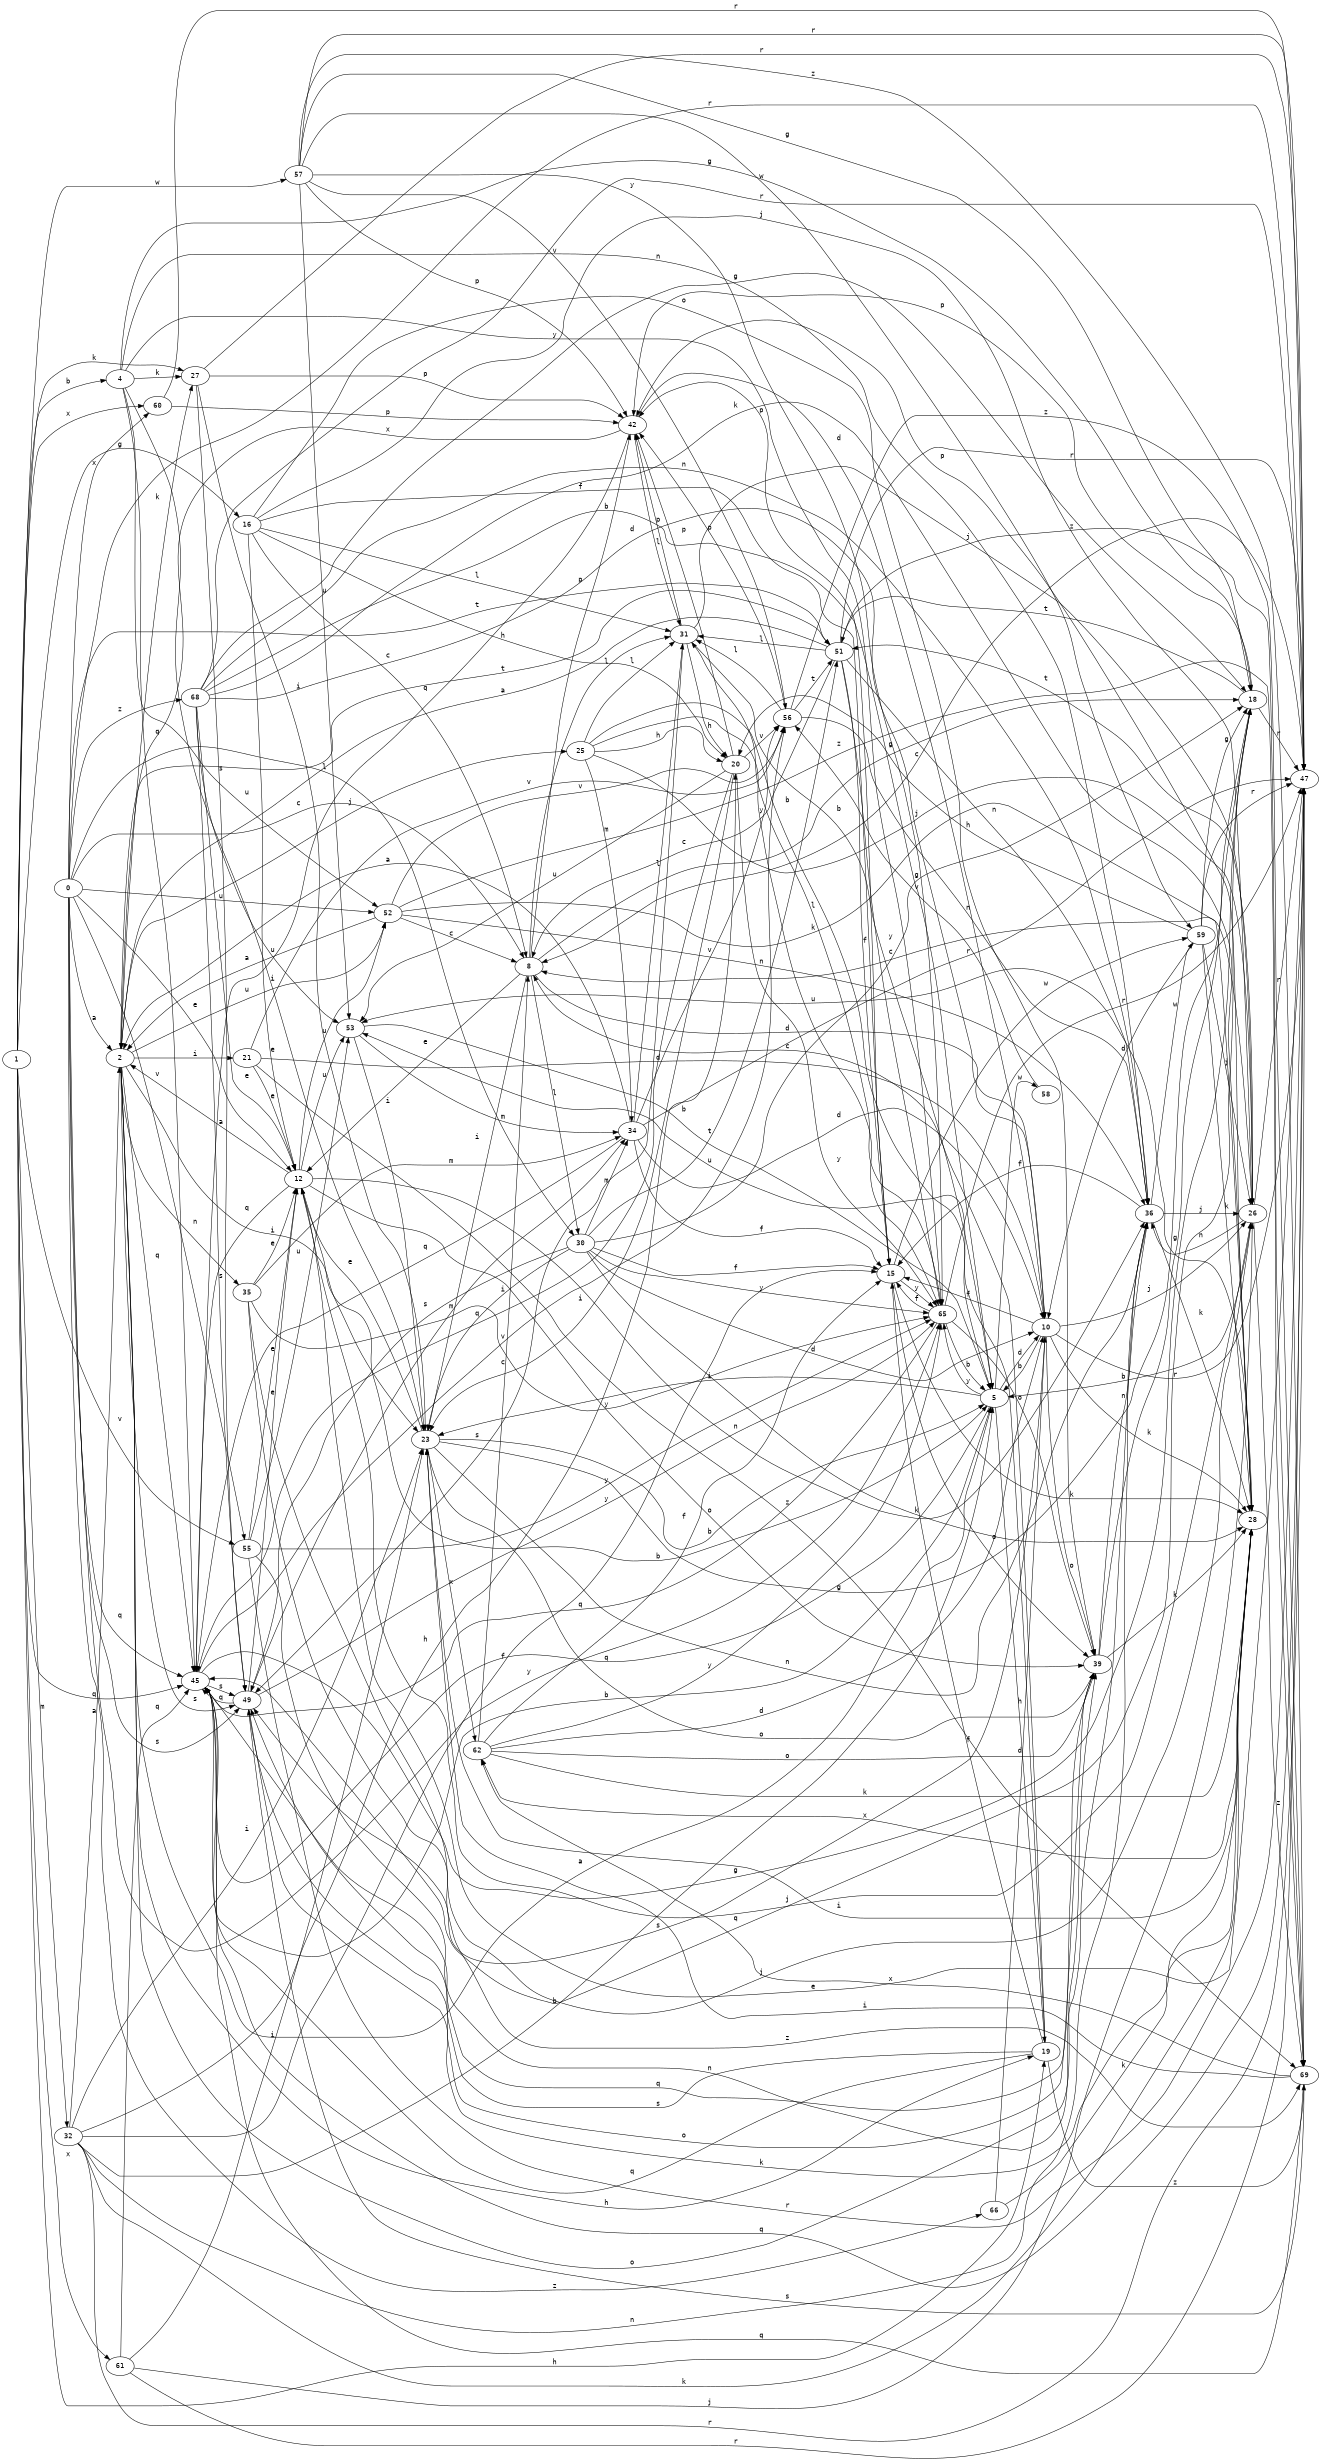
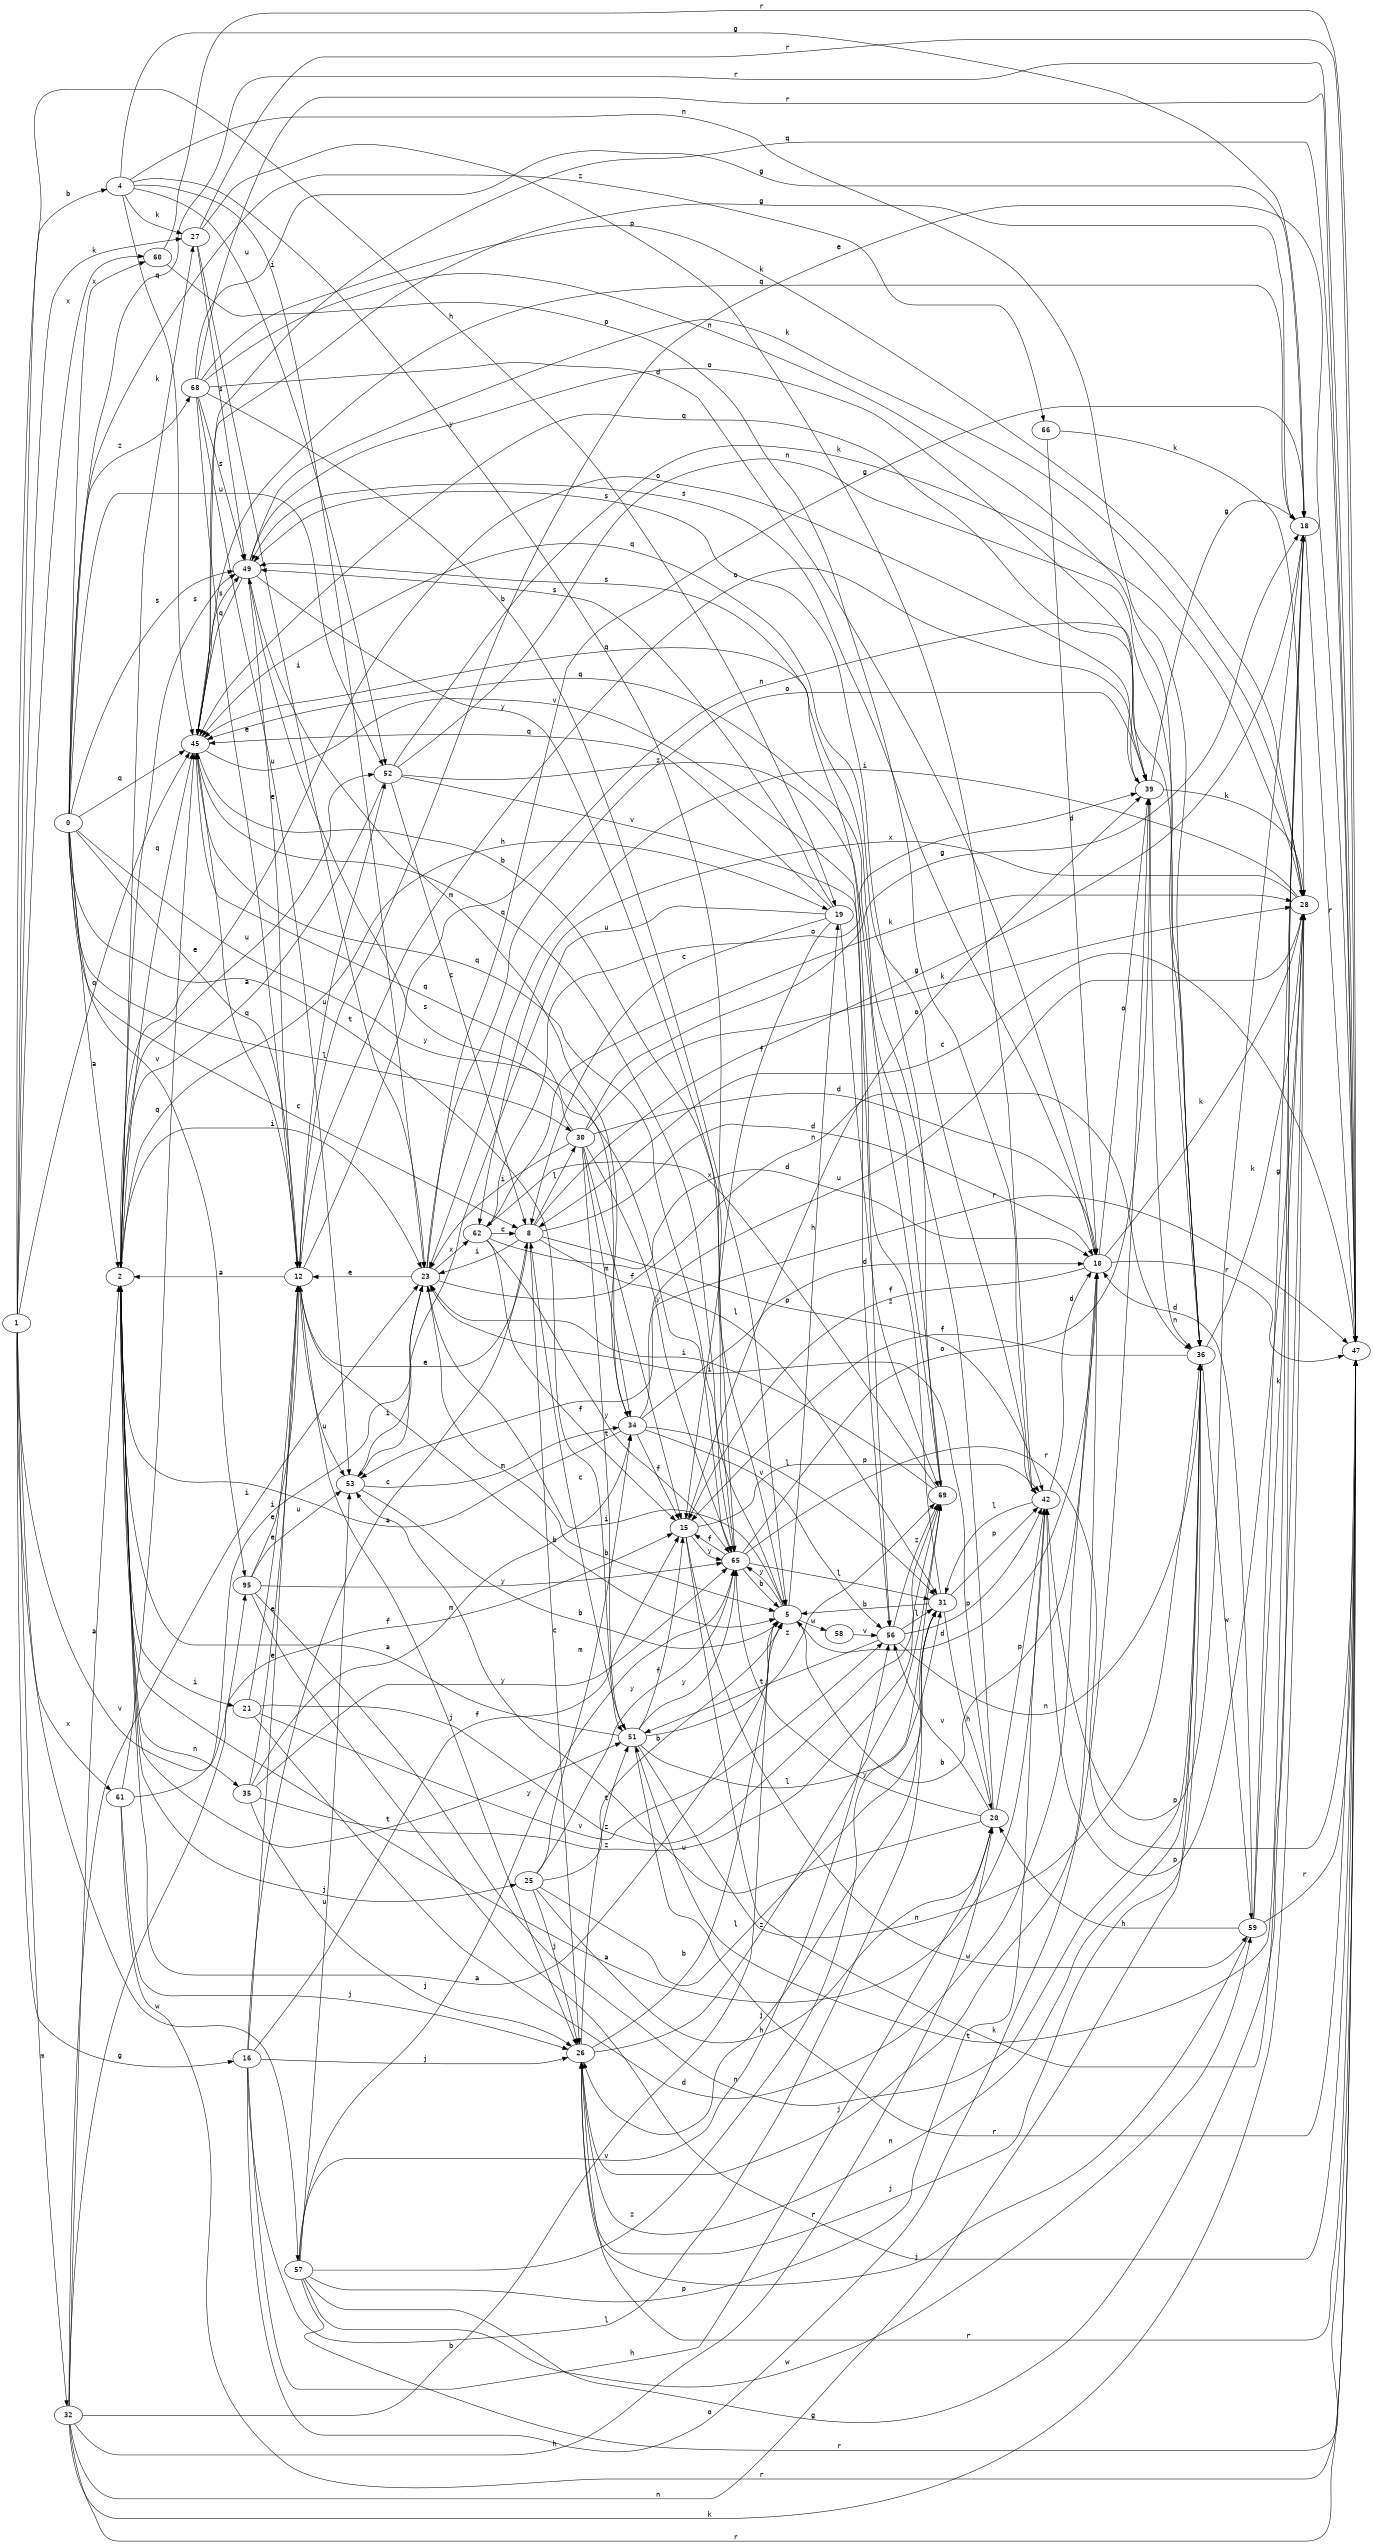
  strict digraph {
    fontname="DejaVu Sans Mono"
    rankdir=LR
    node [fontname="DejaVu Sans Mono"]
    edge [fontname="DejaVu Sans Mono"]
    0
    2
    8
    12
    30
    45
    47
    49
    51
    52
-   55
+   55 [label=95]
    60
    65
    66
    68
    19
    27
    39
    21
    23
    25
    35
    18
    10
    31
    42
    36
    5
    26
    53
    15
    28
    34
    56
    69
    1
    4
    16
    32
    57
    61
    20
    59
    62
    58
    0 -> 2 [label=a]
    0 -> 8 [label=c]
    0 -> 12 [label=e]
    0 -> 30 [label=l]
    0 -> 45 [label=q]
    0 -> 47 [label=r]
    0 -> 49 [label=s]
    0 -> 51 [label=t]
    0 -> 52 [label=u]
    0 -> 55 [label=v]
    0 -> 60 [label=x]
    0 -> 65 [label=y]
    0 -> 66 [label=z]
    0 -> 68 [label=z]
    2 -> 45 [label=q]
    2 -> 49 [label=s]
    2 -> 51 [label=t]
    2 -> 52 [label=u]
    2 -> 19 [label=h]
    2 -> 27 [label=k]
    2 -> 39 [label=o]
    2 -> 21 [label=i]
    2 -> 23 [label=i]
    2 -> 25 [label=j]
    2 -> 35 [label=n]
    8 -> 12 [label=e]
    8 -> 30 [label=l]
    8 -> 23 [label=i]
    8 -> 18 [label=g]
    8 -> 10 [label=d]
    8 -> 31 [label=l]
    8 -> 42 [label=p]
    12 -> 2 [label=a]
    12 -> 45 [label=q]
    12 -> 52 [label=u]
    12 -> 39 [label=o]
    12 -> 36 [label=n]
    12 -> 5 [label=b]
    12 -> 26 [label=j]
    12 -> 53 [label=u]
    30 -> 49 [label=s]
    30 -> 51 [label=t]
    30 -> 65 [label=y]
    30 -> 23 [label=i]
    30 -> 18 [label=g]
    30 -> 10 [label=d]
    30 -> 15 [label=f]
    30 -> 28 [label=k]
    30 -> 34 [label=m]
    45 -> 49 [label=s]
    45 -> 18 [label=g]
    45 -> 5 [label=b]
    45 -> 56 [label=v]
    47 -> 8 [label=c]
    47 -> 12 [label=e]
    47 -> 45 [label=q]
    49 -> 12 [label=e]
    49 -> 45 [label=q]
    49 -> 65 [label=y]
    49 -> 39 [label=o]
    49 -> 28 [label=k]
    49 -> 34 [label=m]
    51 -> 2 [label=a]
    51 -> 8 [label=c]
    51 -> 47 [label=r]
    51 -> 65 [label=y]
    51 -> 31 [label=l]
    51 -> 36 [label=n]
    51 -> 15 [label=f]
    51 -> 69 [label=z]
    52 -> 2 [label=a]
    52 -> 8 [label=c]
    52 -> 36 [label=n]
    52 -> 28 [label=k]
    52 -> 56 [label=v]
    52 -> 69 [label=z]
    55 -> 12 [label=e]
    55 -> 47 [label=r]
    55 -> 65 [label=y]
    55 -> 36 [label=n]
    55 -> 53 [label=u]
    60 -> 47 [label=r]
    60 -> 42 [label=p]
    65 -> 45 [label=q]
    65 -> 47 [label=r]
    65 -> 39 [label=o]
    65 -> 31 [label=l]
    65 -> 5 [label=b]
    65 -> 15 [label=f]
    66 -> 10 [label=d]
    66 -> 28 [label=k]
    68 -> 12 [label=e]
    68 -> 47 [label=r]
    68 -> 49 [label=s]
    68 -> 18 [label=g]
    68 -> 10 [label=d]
    68 -> 36 [label=n]
    68 -> 5 [label=b]
    68 -> 53 [label=u]
    68 -> 28 [label=k]
    19 -> 8 [label=c]
    19 -> 45 [label=q]
    19 -> 49 [label=s]
    19 -> 53 [label=u]
    19 -> 15 [label=f]
    19 -> 69 [label=z]
    27 -> 47 [label=r]
    27 -> 49 [label=s]
    27 -> 23 [label=i]
    27 -> 42 [label=p]
    39 -> 45 [label=q]
    39 -> 18 [label=g]
    39 -> 36 [label=n]
    39 -> 28 [label=k]
    21 -> 12 [label=e]
    21 -> 10 [label=d]
    21 -> 56 [label=v]
    21 -> 69 [label=z]
    23 -> 12 [label=e]
    23 -> 39 [label=o]
    23 -> 18 [label=g]
    23 -> 36 [label=n]
    23 -> 5 [label=b]
    23 -> 62 [label=x]
    25 -> 65 [label=y]
    25 -> 31 [label=l]
    25 -> 5 [label=b]
    25 -> 26 [label=j]
    25 -> 34 [label=m]
    25 -> 20 [label=h]
    35 -> 12 [label=e]
    35 -> 65 [label=y]
    35 -> 26 [label=j]
    35 -> 34 [label=m]
    35 -> 69 [label=z]
    18 -> 45 [label=q]
    18 -> 47 [label=r]
    18 -> 51 [label=t]
    18 -> 42 [label=p]
    10 -> 47 [label=r]
    10 -> 49 [label=s]
    10 -> 39 [label=o]
    10 -> 5 [label=b]
    10 -> 26 [label=j]
    10 -> 15 [label=f]
    10 -> 28 [label=k]
    31 -> 49 [label=s]
    31 -> 42 [label=p]
    31 -> 5 [label=b]
    31 -> 26 [label=j]
    31 -> 20 [label=h]
-   42 -> 2 [label=x]
+   42 -> 2 [label=a]
    42 -> 45 [label=q]
    42 -> 10 [label=d]
    42 -> 31 [label=l]
    36 -> 26 [label=j]
    36 -> 15 [label=f]
    36 -> 28 [label=k]
    36 -> 59 [label=w]
-   2 -> 5 [label=a]
+   5 -> 2 [label=a]
    5 -> 45 [label=q]
    5 -> 65 [label=y]
    5 -> 19 [label=h]
    5 -> 23 [label=i]
    5 -> 10 [label=d]
    5 -> 58 [label=w]
-   26 -> 8 [label=c]
+   8 -> 26 [label=c]
    26 -> 47 [label=r]
    26 -> 51 [label=t]
    26 -> 36 [label=n]
    26 -> 5 [label=b]
    26 -> 69 [label=z]
    53 -> 23 [label=i]
    53 -> 5 [label=b]
    53 -> 34 [label=m]
    15 -> 65 [label=y]
    15 -> 39 [label=o]
    15 -> 42 [label=p]
    15 -> 28 [label=k]
    15 -> 59 [label=w]
    28 -> 23 [label=i]
    28 -> 42 [label=p]
    28 -> 53 [label=u]
    28 -> 62 [label=x]
    34 -> 2 [label=a]
    34 -> 45 [label=q]
    34 -> 47 [label=r]
    34 -> 10 [label=d]
    34 -> 31 [label=l]
    34 -> 15 [label=f]
    34 -> 56 [label=v]
    56 -> 51 [label=t]
    56 -> 31 [label=l]
    56 -> 42 [label=p]
    56 -> 36 [label=n]
    56 -> 69 [label=z]
    69 -> 45 [label=q]
    69 -> 49 [label=s]
    69 -> 23 [label=i]
    69 -> 62 [label=x]
    1 -> 45 [label=q]
    1 -> 55 [label=v]
    1 -> 60 [label=x]
    1 -> 19 [label=h]
    1 -> 27 [label=k]
    1 -> 4 [label=b]
    1 -> 16 [label=g]
    1 -> 32 [label=m]
    1 -> 57 [label=w]
    1 -> 61 [label=x]
    4 -> 45 [label=q]
    4 -> 52 [label=u]
    4 -> 65 [label=y]
    4 -> 27 [label=k]
    4 -> 23 [label=i]
    4 -> 18 [label=g]
    4 -> 36 [label=n]
    16 -> 8 [label=c]
    16 -> 12 [label=e]
    16 -> 39 [label=o]
    16 -> 31 [label=l]
    16 -> 26 [label=j]
    16 -> 15 [label=f]
    16 -> 20 [label=h]
    32 -> 2 [label=a]
    32 -> 47 [label=r]
    32 -> 23 [label=i]
    32 -> 36 [label=n]
    32 -> 5 [label=b]
    32 -> 15 [label=f]
    32 -> 28 [label=k]
    32 -> 20 [label=h]
    57 -> 47 [label=r]
    57 -> 65 [label=y]
    57 -> 18 [label=g]
    57 -> 42 [label=p]
    57 -> 53 [label=u]
    57 -> 56 [label=v]
    57 -> 69 [label=z]
    57 -> 59 [label=w]
    61 -> 45 [label=q]
    61 -> 47 [label=r]
    61 -> 23 [label=i]
    61 -> 26 [label=j]
    20 -> 45 [label=q]
    20 -> 65 [label=y]
    20 -> 23 [label=i]
    20 -> 42 [label=p]
    20 -> 53 [label=u]
    20 -> 56 [label=v]
    59 -> 47 [label=r]
    59 -> 18 [label=g]
    59 -> 10 [label=d]
    59 -> 26 [label=j]
    59 -> 28 [label=k]
    59 -> 20 [label=h]
    62 -> 8 [label=c]
    62 -> 65 [label=y]
    62 -> 39 [label=o]
    62 -> 10 [label=d]
    62 -> 15 [label=f]
    62 -> 28 [label=k]
    58 -> 56 [label=v]
  }
